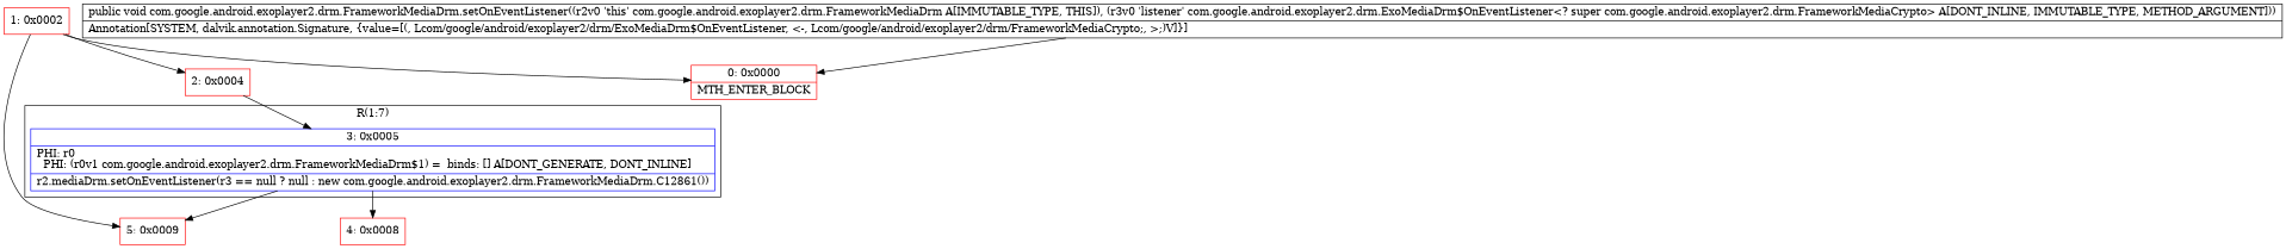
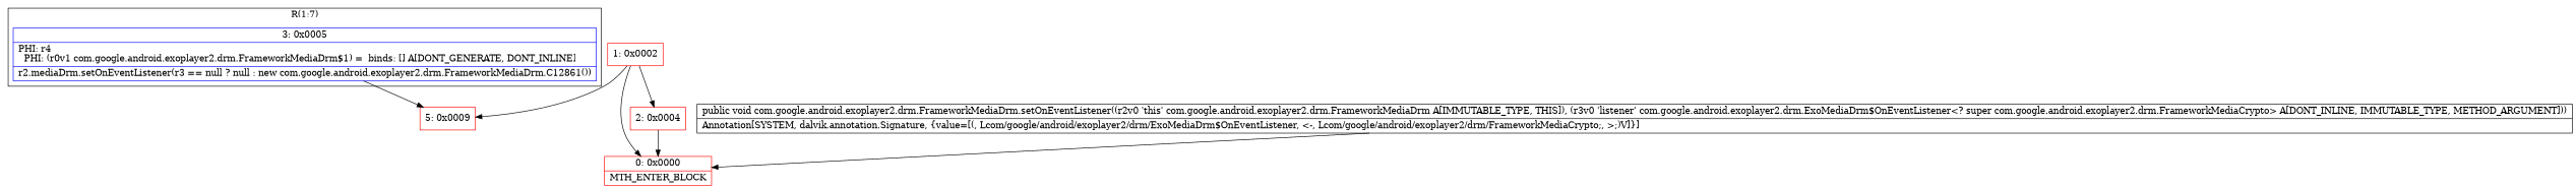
  digraph {
    node [color=red shape=record]
-   n1 [color=blue label="{3\:\ 0x0005|PHI: r0 \l  PHI: (r0v1 com.google.android.exoplayer2.drm.FrameworkMediaDrm$1) =  binds: [] A[DONT_GENERATE, DONT_INLINE]\l|r2.mediaDrm.setOnEventListener(r3 == null ? null : new com.google.android.exoplayer2.drm.FrameworkMediaDrm.C12861())\l}"]
-   n2 [label="{4\:\ 0x0008}"]
+   n1 [color=blue label="{3\:\ 0x0005|PHI: r4 \l  PHI: (r0v1 com.google.android.exoplayer2.drm.FrameworkMediaDrm$1) =  binds: [] A[DONT_GENERATE, DONT_INLINE]\l|r2.mediaDrm.setOnEventListener(r3 == null ? null : new com.google.android.exoplayer2.drm.FrameworkMediaDrm.C12861())\l}"]
    n3 [label="{5\:\ 0x0009}"]
    n4 [label="{0\:\ 0x0000|MTH_ENTER_BLOCK\l}"]
    n5 [label="{1\:\ 0x0002}"]
    n6 [label="{2\:\ 0x0004}"]
    n7 [label="{public void com.google.android.exoplayer2.drm.FrameworkMediaDrm.setOnEventListener((r2v0 'this' com.google.android.exoplayer2.drm.FrameworkMediaDrm A[IMMUTABLE_TYPE, THIS]), (r3v0 'listener' com.google.android.exoplayer2.drm.ExoMediaDrm$OnEventListener\<? super com.google.android.exoplayer2.drm.FrameworkMediaCrypto\> A[DONT_INLINE, IMMUTABLE_TYPE, METHOD_ARGUMENT]))  | Annotation[SYSTEM, dalvik.annotation.Signature, \{value=[(, Lcom\/google\/android\/exoplayer2\/drm\/ExoMediaDrm$OnEventListener, \<\-, Lcom\/google\/android\/exoplayer2\/drm\/FrameworkMediaCrypto;, \>;)V]\}]\l}" color=""]
    subgraph cluster_1 {
      label="R(1:7)"
      n1
    }
-   n1 -> n2
    n1 -> n3
    n5 -> n3
    n5 -> n4
    n5 -> n6
-   n6 -> n1
+   n6 -> n4
    n7 -> n4
  }
